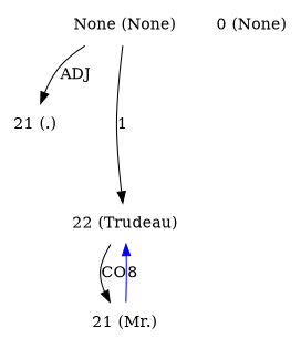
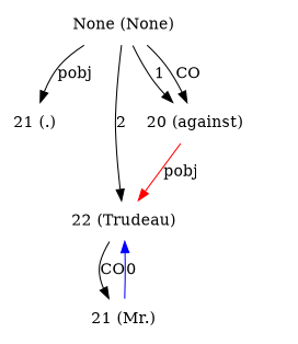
  digraph {
    node [shape=plaintext]
    edge [dir=forward]
    n1 [label="None (None)"]
    n2 [label="21 (.)"]
    n3 [label="22 (Trudeau)"]
+   n4 [label="20 (against)"]
    n5 [label="21 (Mr.)"]
-   n6 [label="0 (None)"]
-   n1 -> n2 [label=ADJ]
-   n1 -> n3 [label=1]
+   n1 -> n2 [label=pobj]
+   n1 -> n3 [label=2]
+   n1 -> n4 [label=1]
+   n1 -> n4 [label=CO]
    n3 -> n5 [label=CO]
-   n5 -> n3 [color=blue label=8]
+   n4 -> n3 [color=red label=pobj]
+   n5 -> n3 [color=blue label=0]
  }
